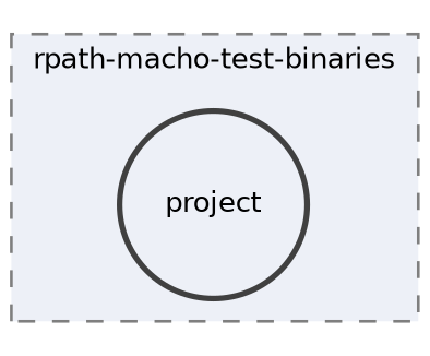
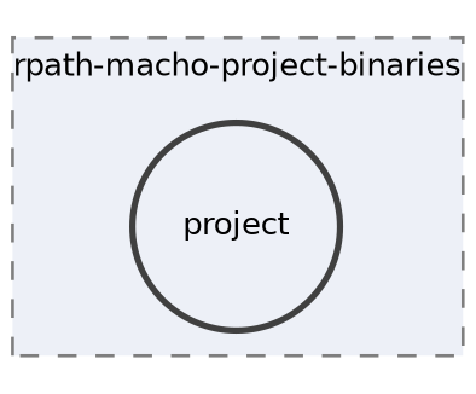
  digraph {
    compound=true
    rankdir=LR
    n1 [color=grey25 fillcolor="#edf0f7" fontname=Helvetica fontsize=10 height=0.2 label=project shape=circle style="filled,bold" width=0.4]
    subgraph cluster_1 {
      bgcolor="#edf0f7"
      fontname=Helvetica
      fontsize=10
-     label="rpath-macho-test-binaries"
+     label="rpath-macho-project-binaries"
      pencolor=grey50
      style="filled,dashed"
      n1
    }
  }
